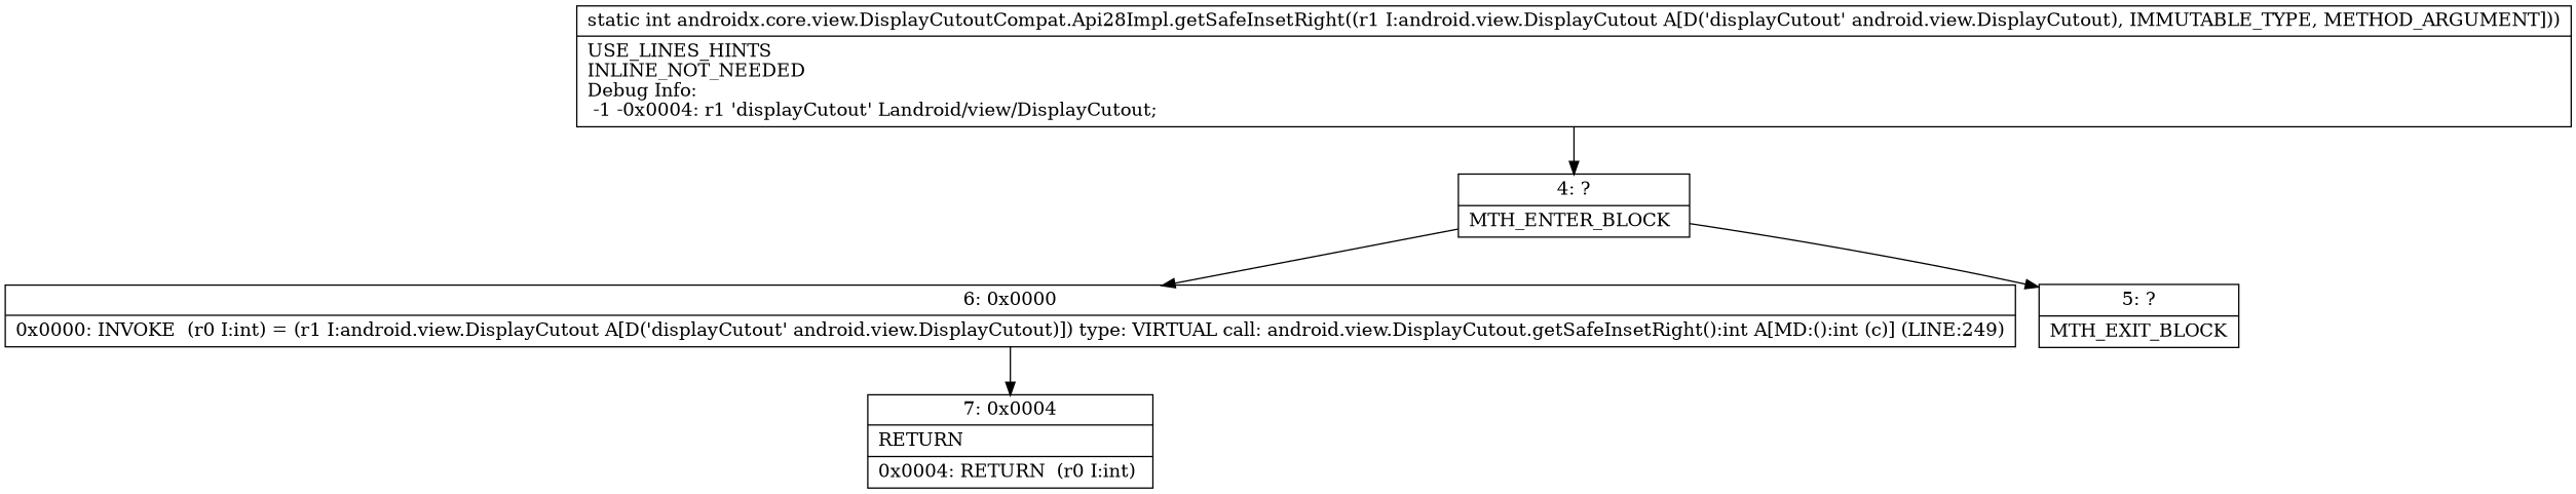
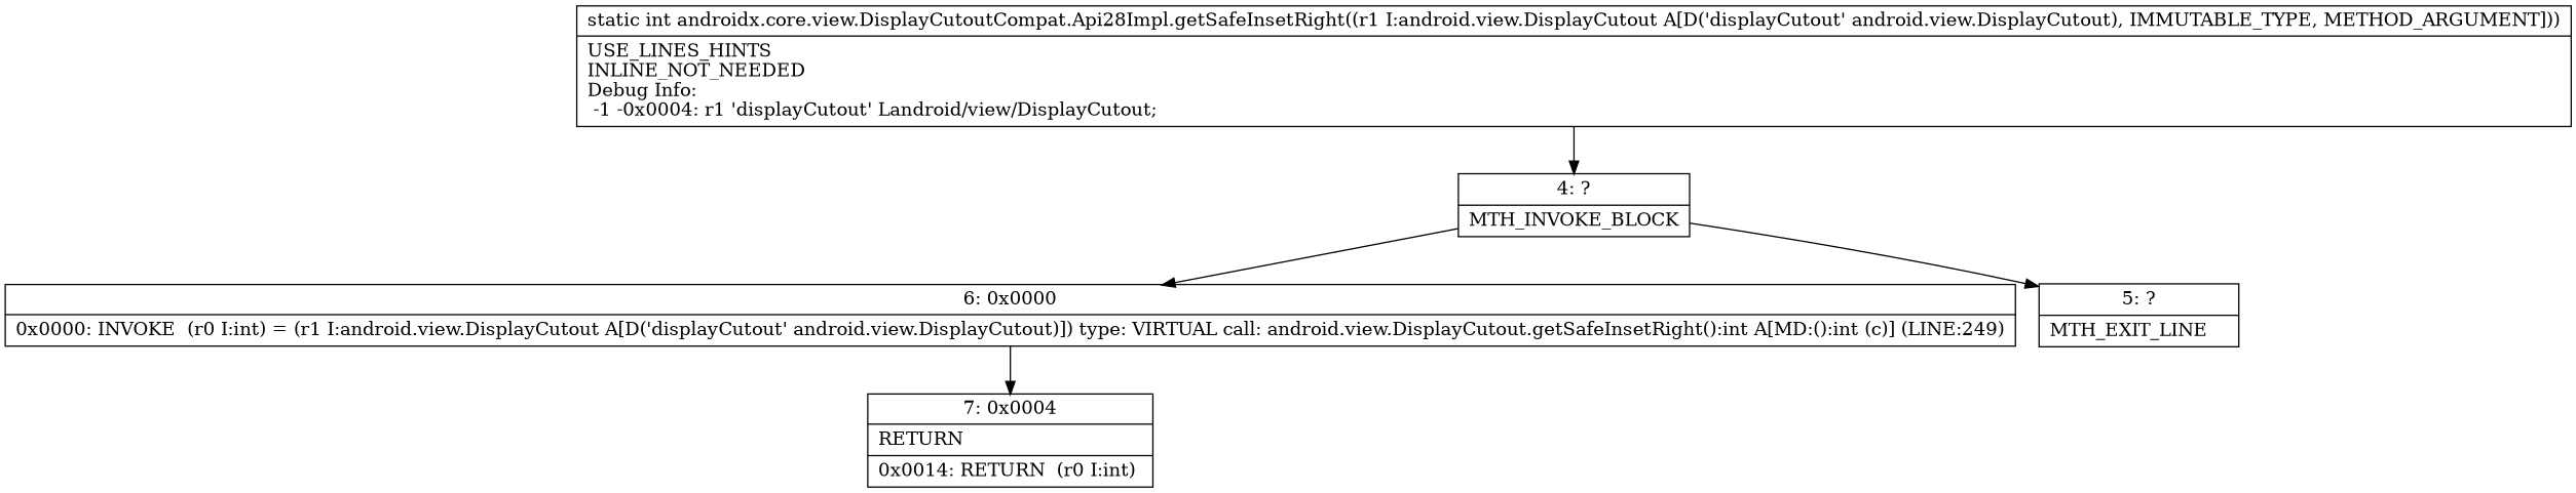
  digraph {
    node [shape=record]
-   n1 [label="{4\:\ ?|MTH_ENTER_BLOCK\l}"]
+   n1 [label="{4\:\ ?|MTH_INVOKE_BLOCK\l}"]
    n2 [label="{6\:\ 0x0000|0x0000: INVOKE  (r0 I:int) = (r1 I:android.view.DisplayCutout A[D('displayCutout' android.view.DisplayCutout)]) type: VIRTUAL call: android.view.DisplayCutout.getSafeInsetRight():int A[MD:():int (c)] (LINE:249)\l}"]
-   n3 [label="{5\:\ ?|MTH_EXIT_BLOCK\l}"]
-   n4 [label="{7\:\ 0x0004|RETURN\l|0x0004: RETURN  (r0 I:int) \l}"]
+   n3 [label="{5\:\ ?|MTH_EXIT_LINE\l}"]
+   n4 [label="{7\:\ 0x0004|RETURN\l|0x0014: RETURN  (r0 I:int) \l}"]
    n5 [label="{static int androidx.core.view.DisplayCutoutCompat.Api28Impl.getSafeInsetRight((r1 I:android.view.DisplayCutout A[D('displayCutout' android.view.DisplayCutout), IMMUTABLE_TYPE, METHOD_ARGUMENT]))  | USE_LINES_HINTS\lINLINE_NOT_NEEDED\lDebug Info:\l  \-1 \-0x0004: r1 'displayCutout' Landroid\/view\/DisplayCutout;\l}"]
    n1 -> n2
    n1 -> n3
    n2 -> n4
    n5 -> n1
  }
